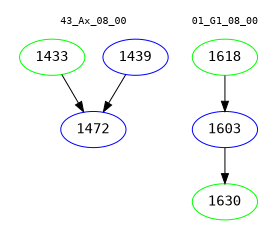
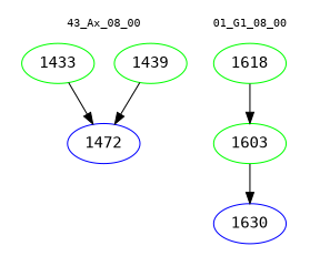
  digraph {
    fontname="DejaVu Sans Mono"
    node [color=green fontname="DejaVu Sans Mono"]
    edge [color=black fontname="DejaVu Sans Mono"]
-   n1 [color=blue label=1439]
+   n1 [label=1439]
    n2 [label=1433]
    n3 [color=blue label=1472]
    n4 [label=1618]
-   n5 [color=blue label=1603]
-   n6 [label=1630]
+   n5 [label=1603]
+   n6 [color=blue label=1630]
    subgraph cluster_1 {
      color=white
      fontsize=10
      label="43_Ax_08_00"
      n1
      n2
      n3
    }
    subgraph cluster_2 {
      color=white
      fontsize=10
      label="01_G1_08_00"
      n4
      n5
      n6
    }
    n1 -> n3
    n2 -> n3
    n4 -> n5
    n5 -> n6
  }
